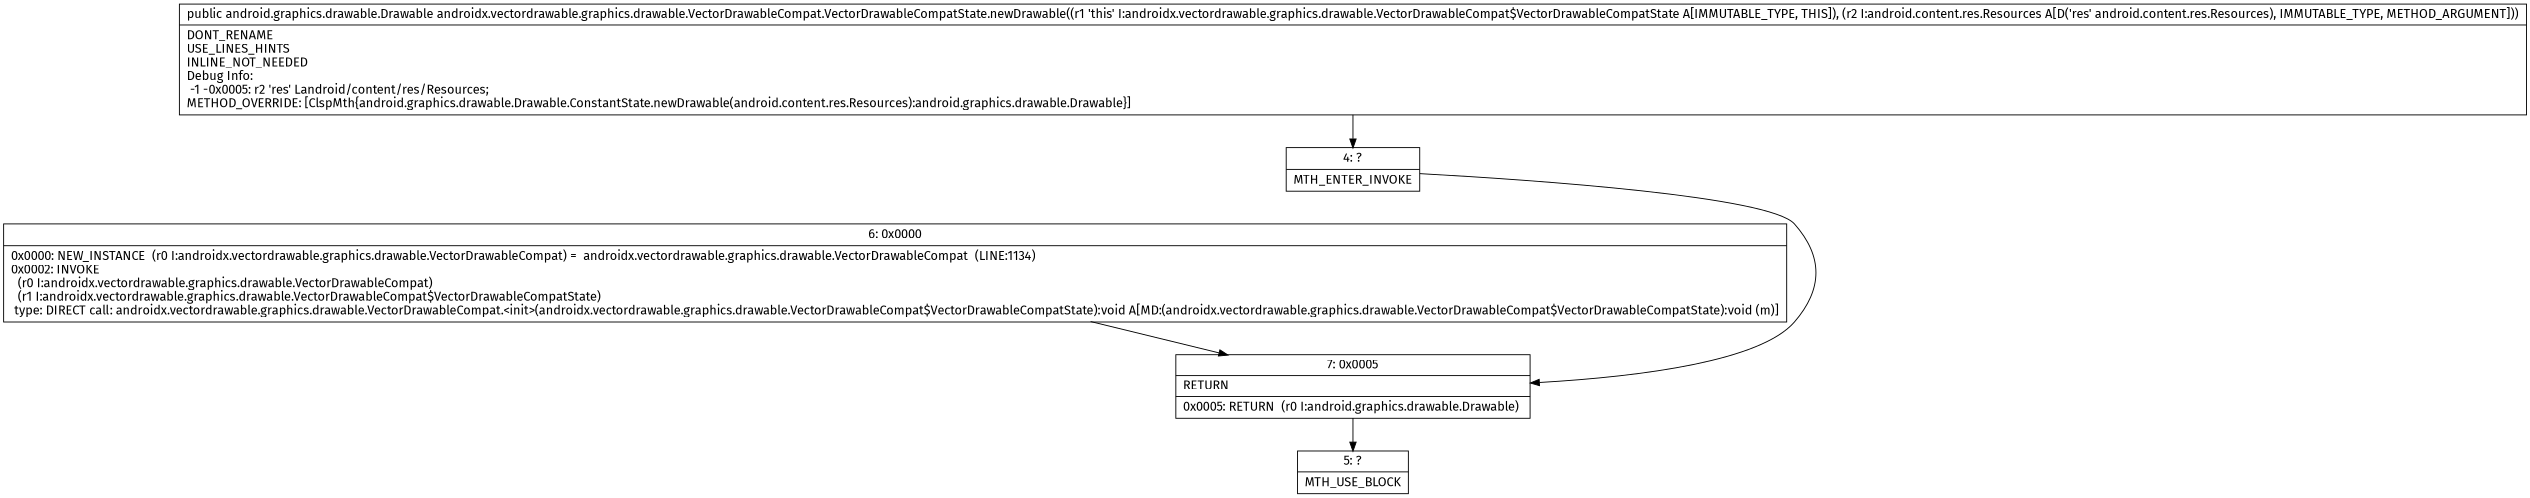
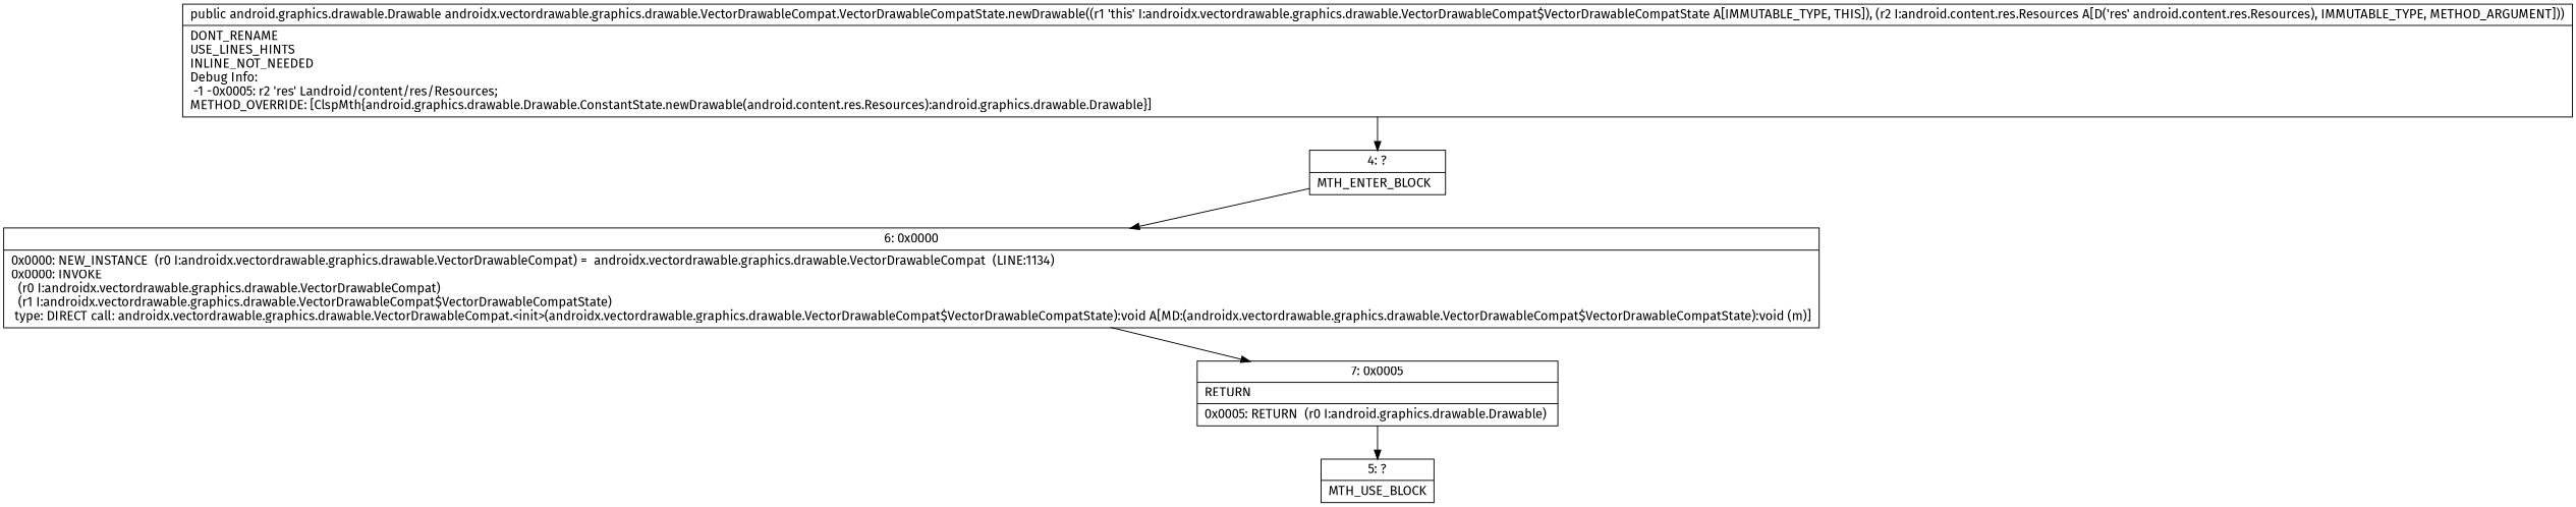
  digraph {
    fontname="Fira Sans"
    node [fontname="Fira Sans" shape=record]
    edge [fontname="Fira Sans"]
-   n1 [label="{4\:\ ?|MTH_ENTER_INVOKE\l}"]
-   n2 [label="{6\:\ 0x0000|0x0000: NEW_INSTANCE  (r0 I:androidx.vectordrawable.graphics.drawable.VectorDrawableCompat) =  androidx.vectordrawable.graphics.drawable.VectorDrawableCompat  (LINE:1134)\l0x0002: INVOKE  \l  (r0 I:androidx.vectordrawable.graphics.drawable.VectorDrawableCompat)\l  (r1 I:androidx.vectordrawable.graphics.drawable.VectorDrawableCompat$VectorDrawableCompatState)\l type: DIRECT call: androidx.vectordrawable.graphics.drawable.VectorDrawableCompat.\<init\>(androidx.vectordrawable.graphics.drawable.VectorDrawableCompat$VectorDrawableCompatState):void A[MD:(androidx.vectordrawable.graphics.drawable.VectorDrawableCompat$VectorDrawableCompatState):void (m)]\l}"]
+   n1 [label="{4\:\ ?|MTH_ENTER_BLOCK\l}"]
+   n2 [label="{6\:\ 0x0000|0x0000: NEW_INSTANCE  (r0 I:androidx.vectordrawable.graphics.drawable.VectorDrawableCompat) =  androidx.vectordrawable.graphics.drawable.VectorDrawableCompat  (LINE:1134)\l0x0000: INVOKE  \l  (r0 I:androidx.vectordrawable.graphics.drawable.VectorDrawableCompat)\l  (r1 I:androidx.vectordrawable.graphics.drawable.VectorDrawableCompat$VectorDrawableCompatState)\l type: DIRECT call: androidx.vectordrawable.graphics.drawable.VectorDrawableCompat.\<init\>(androidx.vectordrawable.graphics.drawable.VectorDrawableCompat$VectorDrawableCompatState):void A[MD:(androidx.vectordrawable.graphics.drawable.VectorDrawableCompat$VectorDrawableCompatState):void (m)]\l}"]
    n3 [label="{7\:\ 0x0005|RETURN\l|0x0005: RETURN  (r0 I:android.graphics.drawable.Drawable) \l}"]
    n4 [label="{5\:\ ?|MTH_USE_BLOCK\l}"]
    n5 [label="{public android.graphics.drawable.Drawable androidx.vectordrawable.graphics.drawable.VectorDrawableCompat.VectorDrawableCompatState.newDrawable((r1 'this' I:androidx.vectordrawable.graphics.drawable.VectorDrawableCompat$VectorDrawableCompatState A[IMMUTABLE_TYPE, THIS]), (r2 I:android.content.res.Resources A[D('res' android.content.res.Resources), IMMUTABLE_TYPE, METHOD_ARGUMENT]))  | DONT_RENAME\lUSE_LINES_HINTS\lINLINE_NOT_NEEDED\lDebug Info:\l  \-1 \-0x0005: r2 'res' Landroid\/content\/res\/Resources;\lMETHOD_OVERRIDE: [ClspMth\{android.graphics.drawable.Drawable.ConstantState.newDrawable(android.content.res.Resources):android.graphics.drawable.Drawable\}]\l}"]
-   n1 -> n3
+   n1 -> n2
    n2 -> n3
    n3 -> n4
    n5 -> n1
  }
